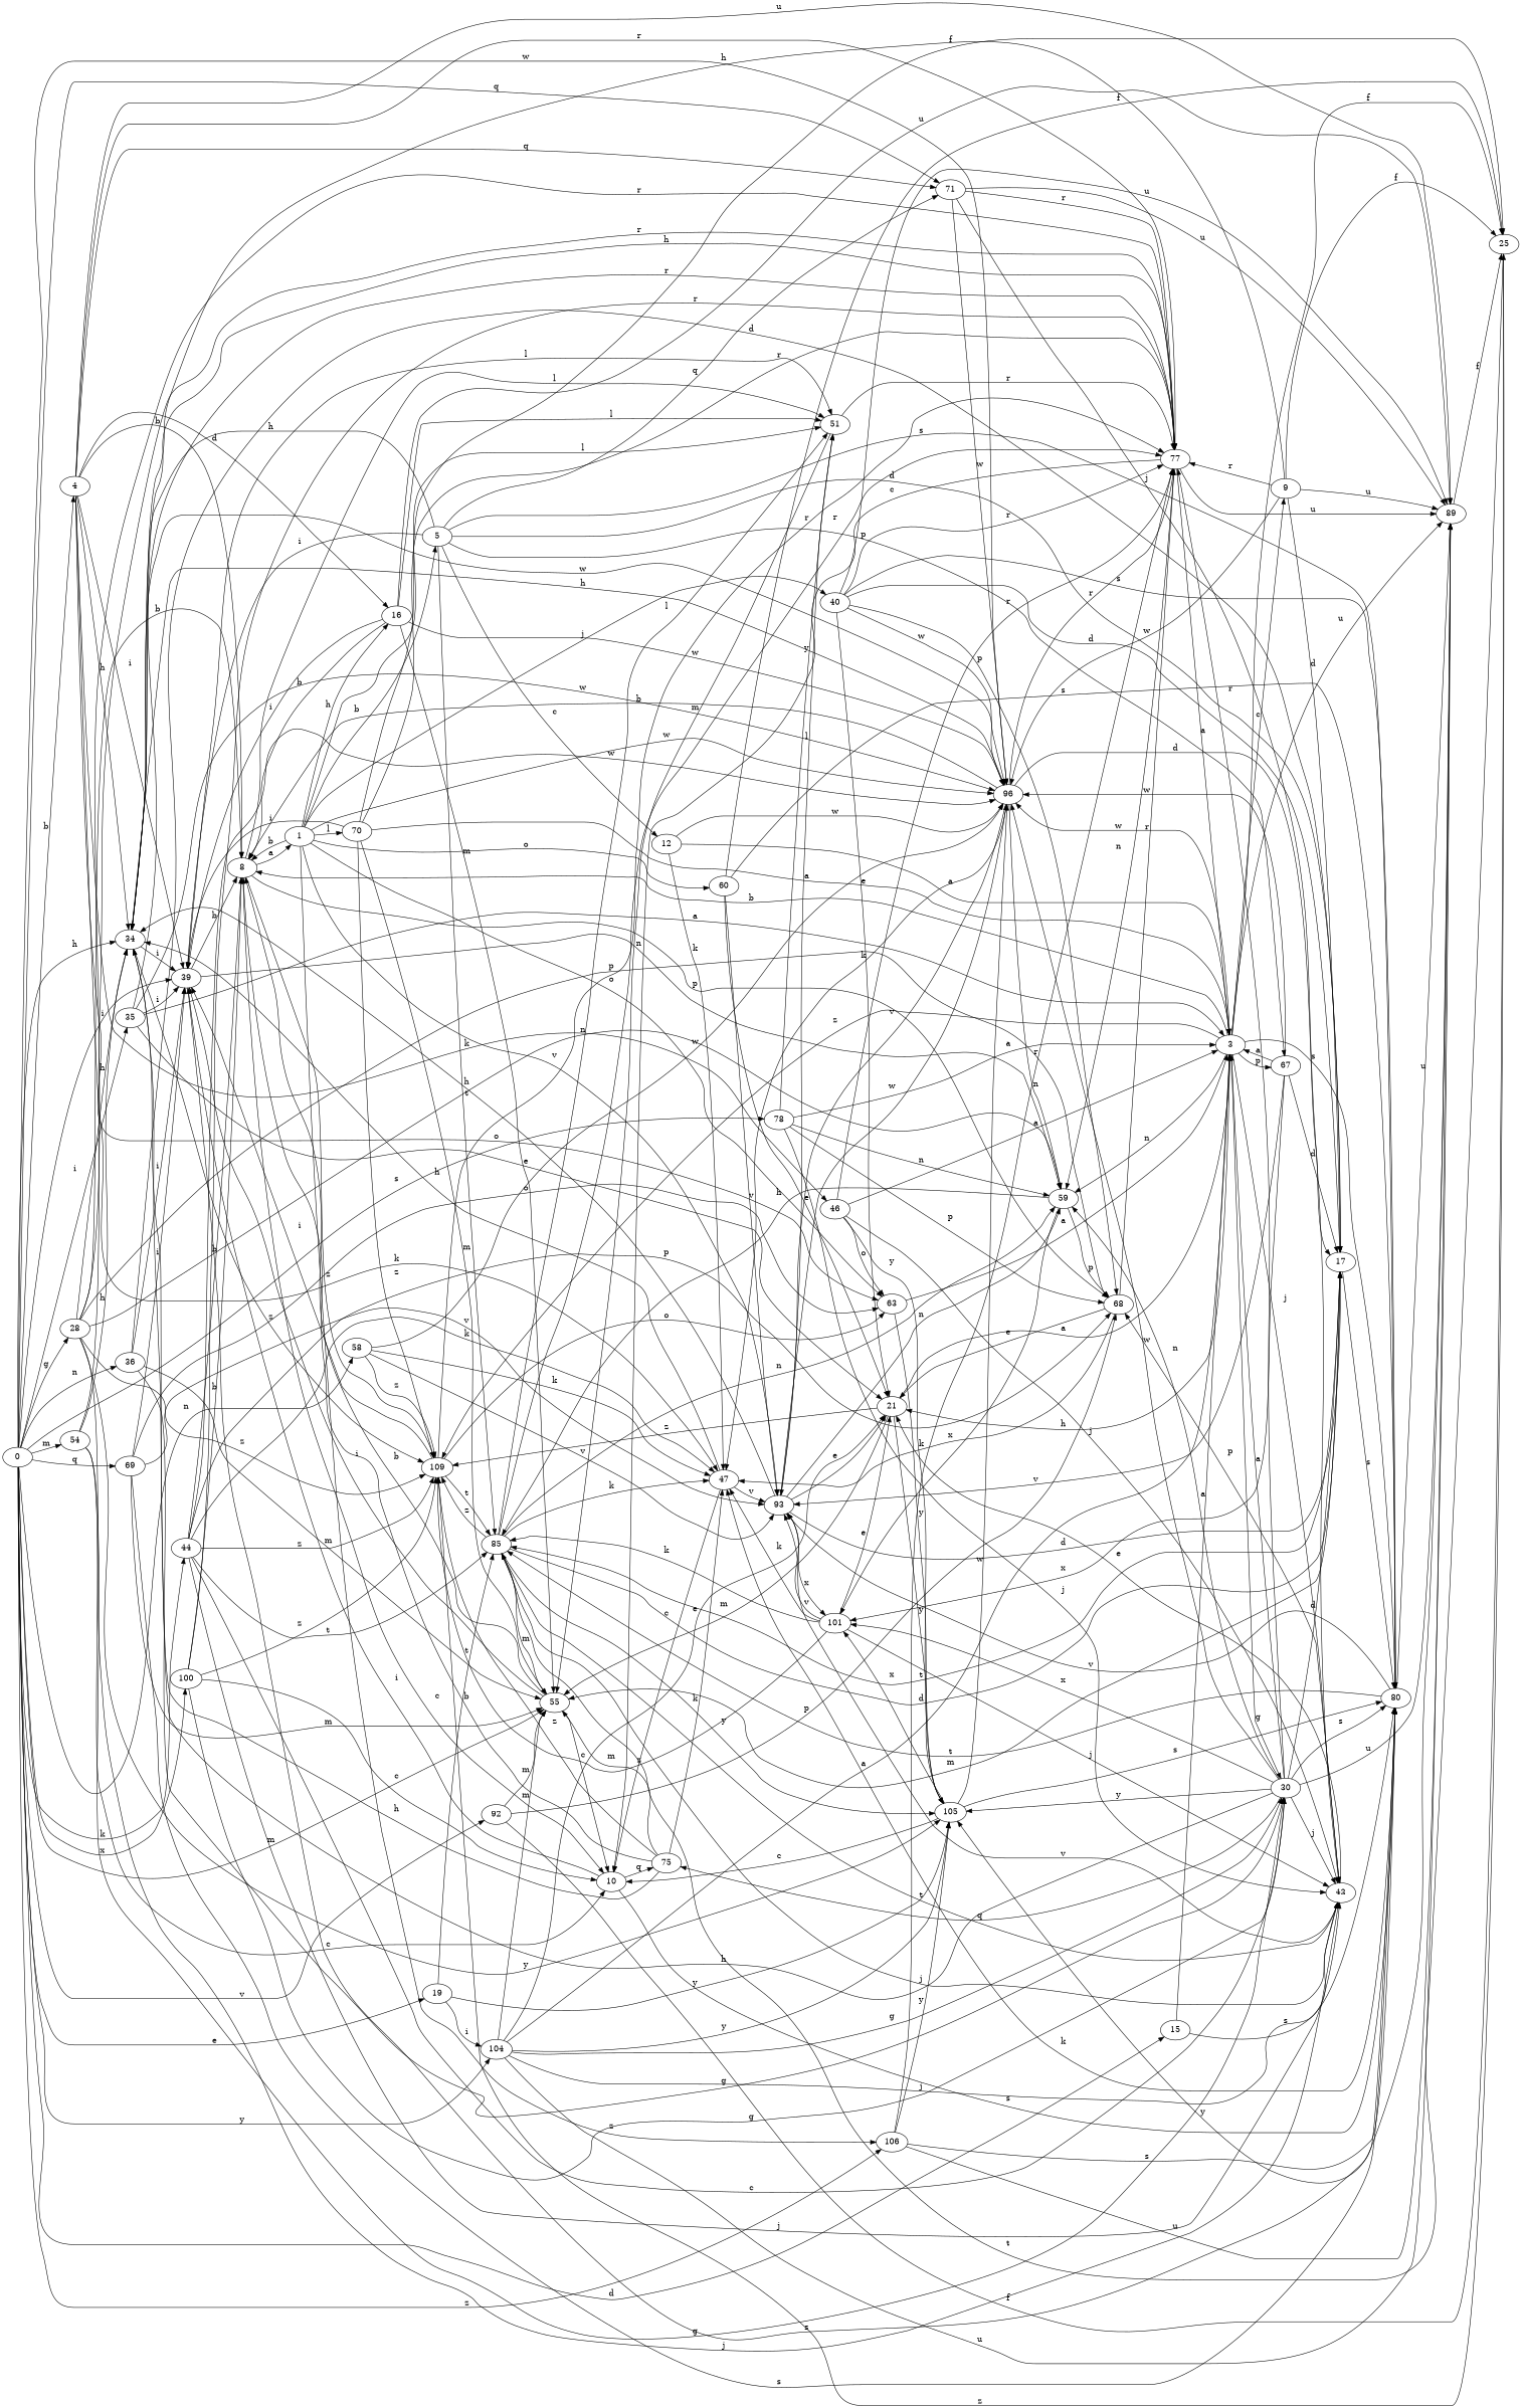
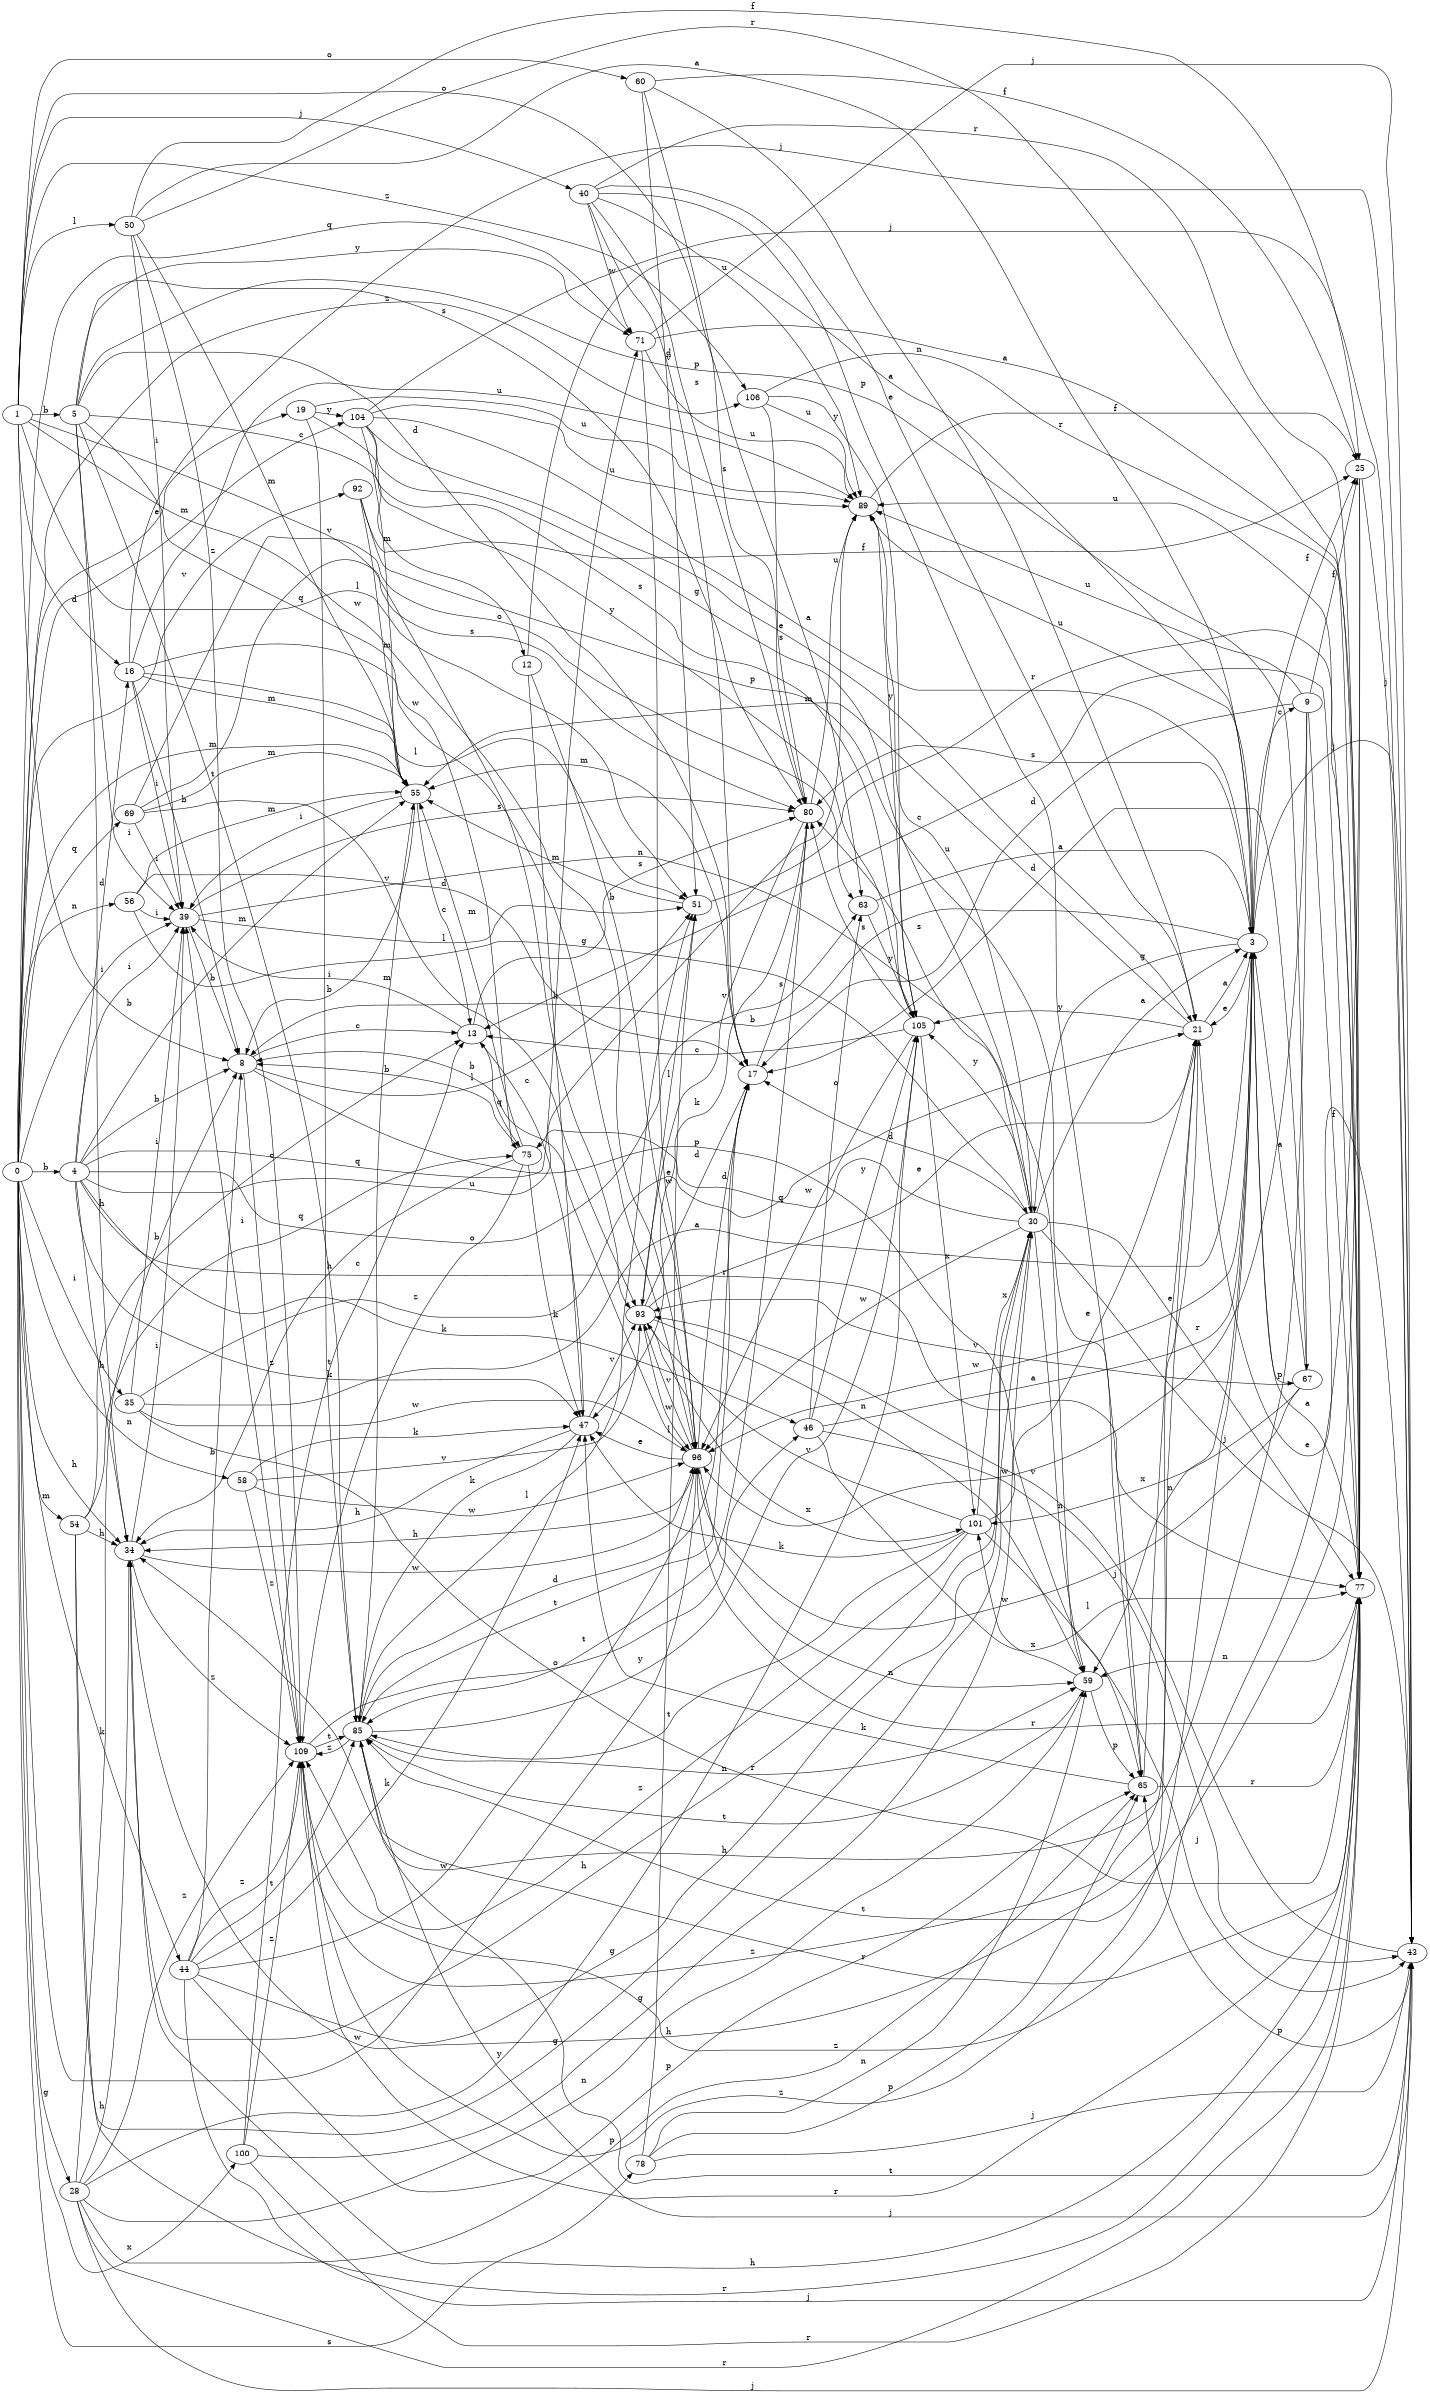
  strict digraph {
    rankdir=LR
    0
    4
-   15
    19
    28
    34
    35
    39
    44
    54
    55
-   56 [label=36]
+   56
    58
    69
    71
    78
    92
    96
    100
    104
    106
    8
    16
    63
    89
    46
    47
    77
    3
    80
    85
    105
    43
    59
    109
-   68
+   68 [label=65]
    21
    51
    30
    n40 [label=75]
-   13 [label=10]
+   13
    17
    93
    25
    1
    5
    40
-   50 [label=70]
+   50
    60
    67
    12
    101
    9
    0 -> 4 [label=b]
-   0 -> 15 [label=d]
    0 -> 19 [label=e]
    0 -> 28 [label=g]
    0 -> 34 [label=h]
    0 -> 35 [label=i]
    0 -> 39 [label=i]
    0 -> 44 [label=k]
    0 -> 54 [label=m]
    0 -> 55 [label=m]
    0 -> 56 [label=n]
    0 -> 58 [label=n]
    0 -> 69 [label=q]
    0 -> 71 [label=q]
    0 -> 78 [label=s]
    0 -> 92 [label=v]
    0 -> 96 [label=w]
    0 -> 100 [label=x]
-   0 -> 104 [label=y]
+   0 -> 104 [label=m]
    0 -> 106 [label=z]
    4 -> 34 [label=h]
    4 -> 39 [label=i]
+   4 -> 55 [label=m]
    4 -> 71 [label=q]
    4 -> 8 [label=b]
    4 -> 16 [label=d]
    4 -> 63 [label=o]
    4 -> 89 [label=u]
    4 -> 46 [label=k]
    4 -> 47 [label=k]
    4 -> 77 [label=r]
-   15 -> 3 [label=a]
-   15 -> 80 [label=s]
-   19 -> 104 [label=i]
+   19 -> 104 [label=y]
+   19 -> 89 [label=u]
    19 -> 85 [label=t]
    19 -> 105 [label=y]
    28 -> 34 [label=h]
    28 -> 8 [label=b]
    28 -> 77 [label=r]
    28 -> 105 [label=y]
    28 -> 43 [label=j]
    28 -> 59 [label=n]
    28 -> 109 [label=z]
    28 -> 68 [label=p]
    34 -> 39 [label=i]
    34 -> 96 [label=w]
    34 -> 109 [label=z]
    35 -> 39 [label=i]
    35 -> 96 [label=w]
    35 -> 77 [label=r]
    35 -> 3 [label=a]
    35 -> 21 [label=e]
    39 -> 8 [label=b]
    39 -> 80 [label=s]
    39 -> 59 [label=n]
    39 -> 51 [label=l]
    44 -> 96 [label=w]
    44 -> 8 [label=b]
    44 -> 47 [label=k]
    44 -> 85 [label=t]
    44 -> 43 [label=j]
    44 -> 109 [label=z]
    44 -> 68 [label=p]
-   44 -> 30 [label=c]
+   44 -> 30 [label=g]
    54 -> 34 [label=h]
    54 -> 77 [label=r]
    54 -> 30 [label=g]
+   54 -> n40 [label=q]
    54 -> 13 [label=c]
    55 -> 39 [label=i]
    55 -> 8 [label=b]
    55 -> 13 [label=c]
    56 -> 39 [label=i]
    56 -> 55 [label=m]
    56 -> 30 [label=g]
    56 -> 17 [label=d]
    58 -> 96 [label=w]
    58 -> 47 [label=k]
    58 -> 109 [label=z]
    58 -> 93 [label=v]
    69 -> 39 [label=i]
    69 -> 55 [label=m]
    69 -> 63 [label=o]
    69 -> 80 [label=s]
    69 -> 93 [label=v]
    71 -> 96 [label=w]
    71 -> 89 [label=u]
-   71 -> 77 [label=r]
+   71 -> 77 [label=a]
    71 -> 43 [label=j]
-   78 -> 3 [label=a]
    78 -> 43 [label=j]
    78 -> 59 [label=n]
    78 -> 68 [label=p]
-   78 -> 51 [label=y]
+   78 -> 51 [label=l]
    92 -> 55 [label=m]
    92 -> 68 [label=p]
    92 -> 25 [label=f]
    96 -> 34 [label=h]
    96 -> 8 [label=b]
-   96 -> 47 [label=k]
+   96 -> 47 [label=e]
    96 -> 77 [label=r]
    96 -> 59 [label=n]
    96 -> 17 [label=d]
    96 -> 93 [label=v]
-   100 -> 8 [label=b]
    100 -> 77 [label=r]
    100 -> 109 [label=z]
    100 -> 30 [label=g]
    100 -> 13 [label=c]
    104 -> 55 [label=m]
    104 -> 89 [label=u]
    104 -> 3 [label=a]
-   104 -> 105 [label=y]
+   104 -> 105 [label=s]
    104 -> 43 [label=j]
    104 -> 21 [label=e]
    104 -> 30 [label=g]
    106 -> 89 [label=u]
    106 -> 77 [label=r]
    106 -> 80 [label=s]
    106 -> 105 [label=y]
    8 -> 109 [label=z]
    8 -> 68 [label=p]
    8 -> 51 [label=l]
    8 -> 13 [label=c]
-   8 -> 1 [label=a]
    16 -> 39 [label=i]
    16 -> 55 [label=m]
    16 -> 96 [label=w]
    16 -> 8 [label=b]
    16 -> 89 [label=u]
+   16 -> 43 [label=j]
    16 -> 51 [label=l]
    63 -> 3 [label=a]
    63 -> 105 [label=y]
    89 -> 105 [label=y]
    89 -> 25 [label=f]
    46 -> 63 [label=o]
-   46 -> 77 [label=r]
+   46 -> 77 [label=l]
    46 -> 3 [label=a]
    46 -> 105 [label=y]
    46 -> 43 [label=j]
    47 -> 34 [label=h]
    47 -> 13 [label=c]
    47 -> 93 [label=v]
    77 -> 34 [label=h]
    77 -> 89 [label=u]
    77 -> 3 [label=a]
    77 -> 59 [label=n]
    77 -> 13 [label=c]
    3 -> 96 [label=w]
    3 -> 8 [label=b]
    3 -> 89 [label=u]
    3 -> 80 [label=s]
    3 -> 43 [label=j]
    3 -> 59 [label=n]
    3 -> 109 [label=z]
-   3 -> 21 [label=h]
+   3 -> 21 [label=e]
    3 -> 30 [label=g]
    3 -> 25 [label=f]
    3 -> 67 [label=p]
    3 -> 9 [label=c]
    80 -> 89 [label=u]
    80 -> 47 [label=k]
    80 -> 85 [label=t]
    80 -> 93 [label=v]
    85 -> 55 [label=m]
-   85 -> 47 [label=k]
+   47 -> 85 [label=k]
    85 -> 77 [label=r]
    85 -> 105 [label=y]
    85 -> 43 [label=j]
    85 -> 59 [label=n]
    85 -> 109 [label=z]
    85 -> 51 [label=l]
    85 -> 17 [label=d]
    105 -> 96 [label=w]
    105 -> 80 [label=s]
    105 -> 13 [label=c]
    105 -> 101 [label=x]
    43 -> 85 [label=t]
    43 -> 68 [label=p]
    43 -> 21 [label=e]
    43 -> 93 [label=v]
-   59 -> 85 [label=h]
+   59 -> 85 [label=t]
    59 -> 68 [label=p]
    59 -> 101 [label=x]
    109 -> 39 [label=i]
-   109 -> 63 [label=o]
+   109 -> 46 [label=o]
    109 -> 77 [label=r]
    109 -> 85 [label=t]
    68 -> 47 [label=k]
    68 -> 77 [label=r]
    68 -> 21 [label=e]
    21 -> 55 [label=m]
    21 -> 3 [label=a]
    21 -> 105 [label=y]
    21 -> 109 [label=z]
    51 -> 55 [label=m]
    51 -> 77 [label=r]
    30 -> 34 [label=h]
    30 -> 96 [label=w]
    30 -> 89 [label=u]
    30 -> 77 [label=r]
    30 -> 3 [label=a]
    30 -> 80 [label=s]
    30 -> 105 [label=y]
    30 -> 43 [label=j]
    30 -> 59 [label=n]
    30 -> n40 [label=q]
    30 -> 17 [label=d]
-   30 -> 101 [label=x]
+   101 -> 30 [label=x]
    n40 -> 34 [label=h]
    n40 -> 55 [label=m]
    n40 -> 8 [label=b]
    n40 -> 47 [label=k]
    n40 -> 109 [label=z]
    13 -> 39 [label=i]
    13 -> 80 [label=s]
    13 -> n40 [label=q]
    17 -> 55 [label=m]
    17 -> 80 [label=s]
    17 -> 85 [label=t]
-   93 -> 34 [label=h]
+   21 -> 34 [label=h]
    93 -> 96 [label=w]
    93 -> 59 [label=n]
    93 -> 21 [label=e]
    93 -> 51 [label=l]
    93 -> 17 [label=d]
    93 -> 101 [label=x]
    25 -> 85 [label=t]
+   25 -> 43 [label=j]
    25 -> 109 [label=z]
    1 -> 96 [label=w]
    1 -> 106 [label=z]
    1 -> 8 [label=b]
-   1 -> 16 [label=h]
+   1 -> 16 [label=d]
    1 -> 63 [label=o]
    1 -> 51 [label=l]
    1 -> 93 [label=v]
    1 -> 5 [label=b]
    1 -> 40 [label=j]
    1 -> 50 [label=l]
    1 -> 60 [label=o]
    5 -> 34 [label=h]
    5 -> 39 [label=i]
-   5 -> 71 [label=q]
+   5 -> 71 [label=y]
    5 -> 80 [label=s]
    5 -> 85 [label=t]
+   5 -> n40 [label=q]
    5 -> 17 [label=d]
    5 -> 67 [label=p]
    5 -> 12 [label=c]
-   40 -> 96 [label=w]
+   40 -> 71 [label=w]
    40 -> 89 [label=u]
    40 -> 77 [label=r]
    40 -> 80 [label=s]
    40 -> 68 [label=p]
    40 -> 21 [label=e]
    40 -> 17 [label=d]
    50 -> 39 [label=i]
    50 -> 55 [label=m]
    50 -> 77 [label=r]
    50 -> 3 [label=a]
    50 -> 109 [label=z]
    50 -> 25 [label=f]
    60 -> 80 [label=s]
-   60 -> 21 [label=e]
-   60 -> 93 [label=v]
+   60 -> 21 [label=n]
+   60 -> 51 [label=v]
    60 -> 25 [label=f]
    67 -> 96 [label=w]
    67 -> 3 [label=a]
    67 -> 17 [label=d]
    67 -> 93 [label=v]
    67 -> 101 [label=x]
-   12 -> 96 [label=w]
+   12 -> 96 [label=b]
    12 -> 47 [label=k]
    12 -> 3 [label=a]
    101 -> 47 [label=k]
-   101 -> 85 [label=k]
+   101 -> 85 [label=t]
    101 -> 43 [label=j]
    101 -> 109 [label=z]
    101 -> 21 [label=e]
    101 -> 93 [label=v]
    9 -> 34 [label=h]
    9 -> 96 [label=w]
    9 -> 89 [label=u]
-   9 -> 77 [label=r]
+   9 -> 77 [label=f]
    9 -> 17 [label=d]
    9 -> 25 [label=f]
  }
